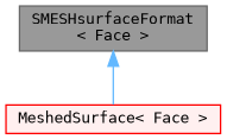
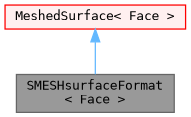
  digraph {
    fontname="DejaVu Sans Mono"
    node [fontname="DejaVu Sans Mono" fontsize=10 shape=box style=filled]
    n1 [color=gray40 fillcolor=grey60 fontcolor=black height=0.2 label="SMESHsurfaceFormat\l\< Face \>" width=0.4]
    n2 [color=red fillcolor="#FFF0F0" height=0.2 label="MeshedSurface\< Face \>" width=0.4]
-   n1 -> n2 [color=steelblue1 dir=back fontname="DejaVu Sans Mono" fontsize=10 labelfontname=Helvetica labelfontsize=10 style=solid]
+   n2 -> n1 [color=steelblue1 dir=back fontname="DejaVu Sans Mono" fontsize=10 labelfontname=Helvetica labelfontsize=10 style=solid]
  }
